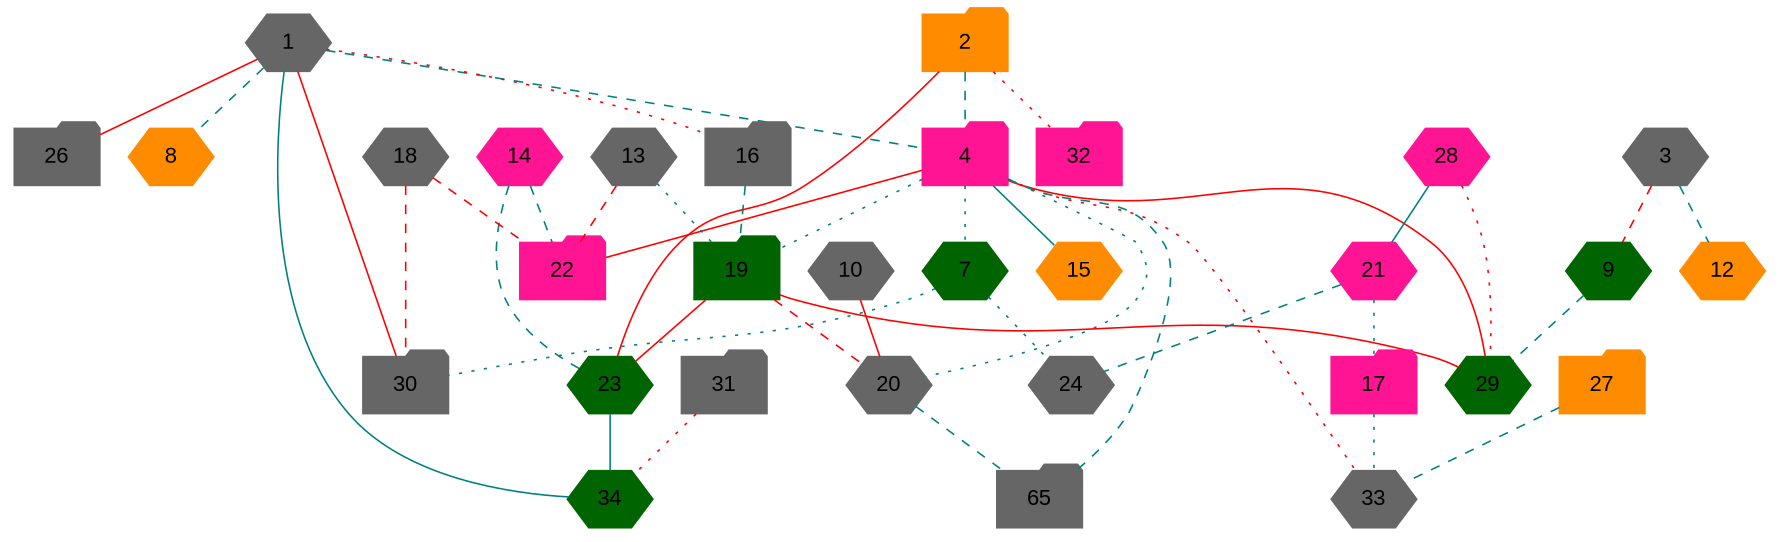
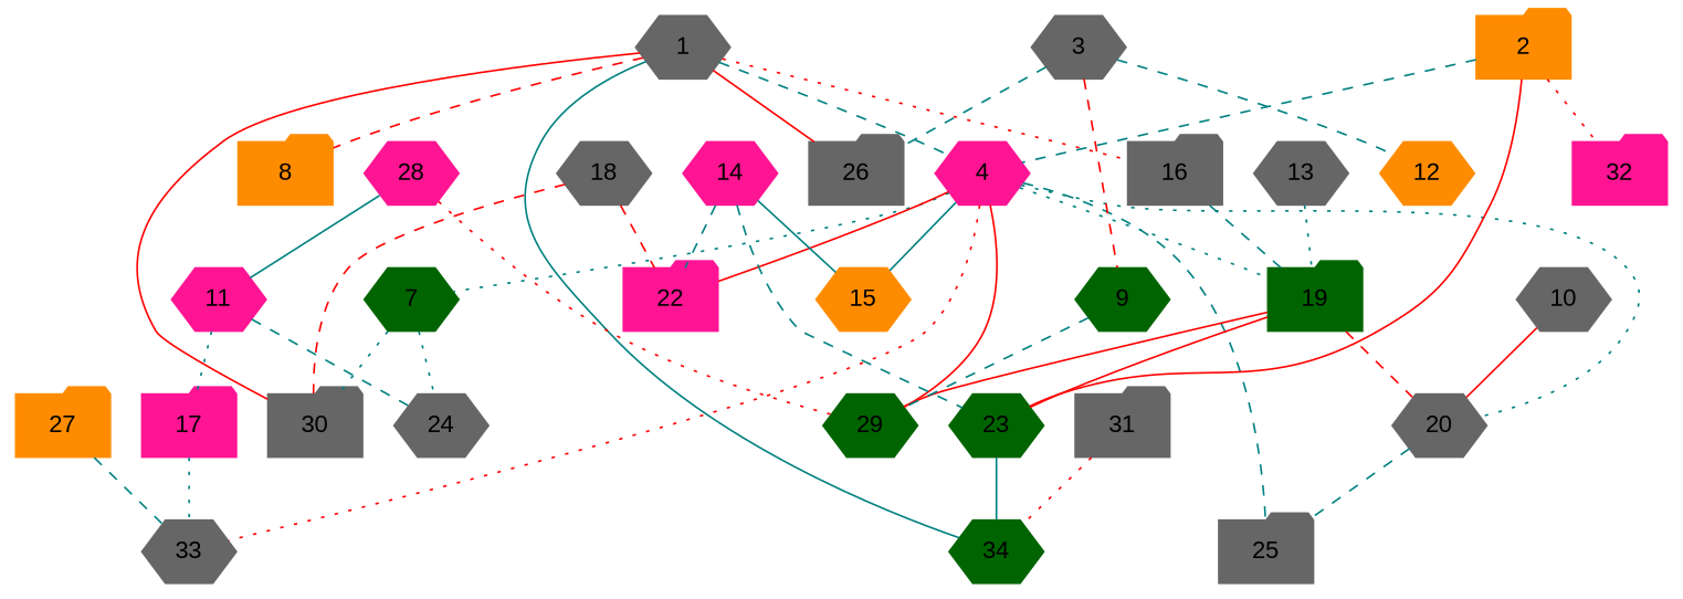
  graph {
    fontname="Liberation Sans"
    node [color=gray40 fontname="Liberation Sans" shape=hexagon style=filled]
    edge [color=teal fontname="Liberation Sans" style=dashed weight=1.0]
-   4 [color=deeppink shape=folder]
+   4 [color=deeppink]
    1
-   8 [color=darkorange]
+   8 [color=darkorange shape=folder]
    16 [shape=folder]
    26 [shape=folder]
    30 [shape=folder]
    34 [color=darkgreen]
    7 [color=darkgreen]
    15 [color=darkorange]
    19 [color=darkgreen shape=folder]
    20
    22 [color=deeppink shape=folder]
    29 [color=darkgreen]
    33
-   25 [shape=folder label=65]
+   25 [shape=folder]
    2 [color=darkorange shape=folder]
    23 [color=darkgreen]
    32 [color=deeppink shape=folder]
    3
    9 [color=darkgreen]
    12 [color=darkorange]
    24
    10
-   11 [color=deeppink label=21]
+   11 [color=deeppink]
    17 [color=deeppink shape=folder]
    13
    14 [color=deeppink]
    18
    27 [color=darkorange shape=folder]
    28 [color=deeppink]
    31 [shape=folder]
    4 -- 7 [style=dotted weight=2.0]
    4 -- 15 [style=solid]
    4 -- 19 [style=dotted]
    4 -- 20 [style=dotted]
    4 -- 22 [color=red style=solid]
    4 -- 29 [color=red style=solid]
    4 -- 33 [color=red style=dotted]
    4 -- 25
    1 -- 4
-   1 -- 8
+   1 -- 8 [color=red]
    1 -- 16 [color=red style=dotted]
    1 -- 26 [color=red style=solid]
    1 -- 30 [color=red style=solid]
    1 -- 34 [style=solid]
    16 -- 19
    7 -- 30 [style=dotted]
    7 -- 24 [style=dotted]
    19 -- 20 [color=red]
    19 -- 29 [color=red style=solid]
    19 -- 23 [color=red style=solid]
    20 -- 25
    2 -- 4
    2 -- 23 [color=red style=solid]
    2 -- 32 [color=red style=dotted]
    23 -- 34 [style=solid]
+   3 -- 26
    3 -- 9 [color=red]
    3 -- 12
    9 -- 29
    10 -- 20 [color=red style=solid]
    11 -- 24
    11 -- 17 [style=dotted]
    17 -- 33 [style=dotted]
    13 -- 19 [style=dotted]
-   13 -- 22 [color=red]
+   14 -- 15 [style=solid]
    14 -- 22
    14 -- 23
    18 -- 30 [color=red]
    18 -- 22 [color=red]
    27 -- 33
    28 -- 29 [color=red style=dotted]
    28 -- 11 [style=solid]
    31 -- 34 [color=red style=dotted]
  }
